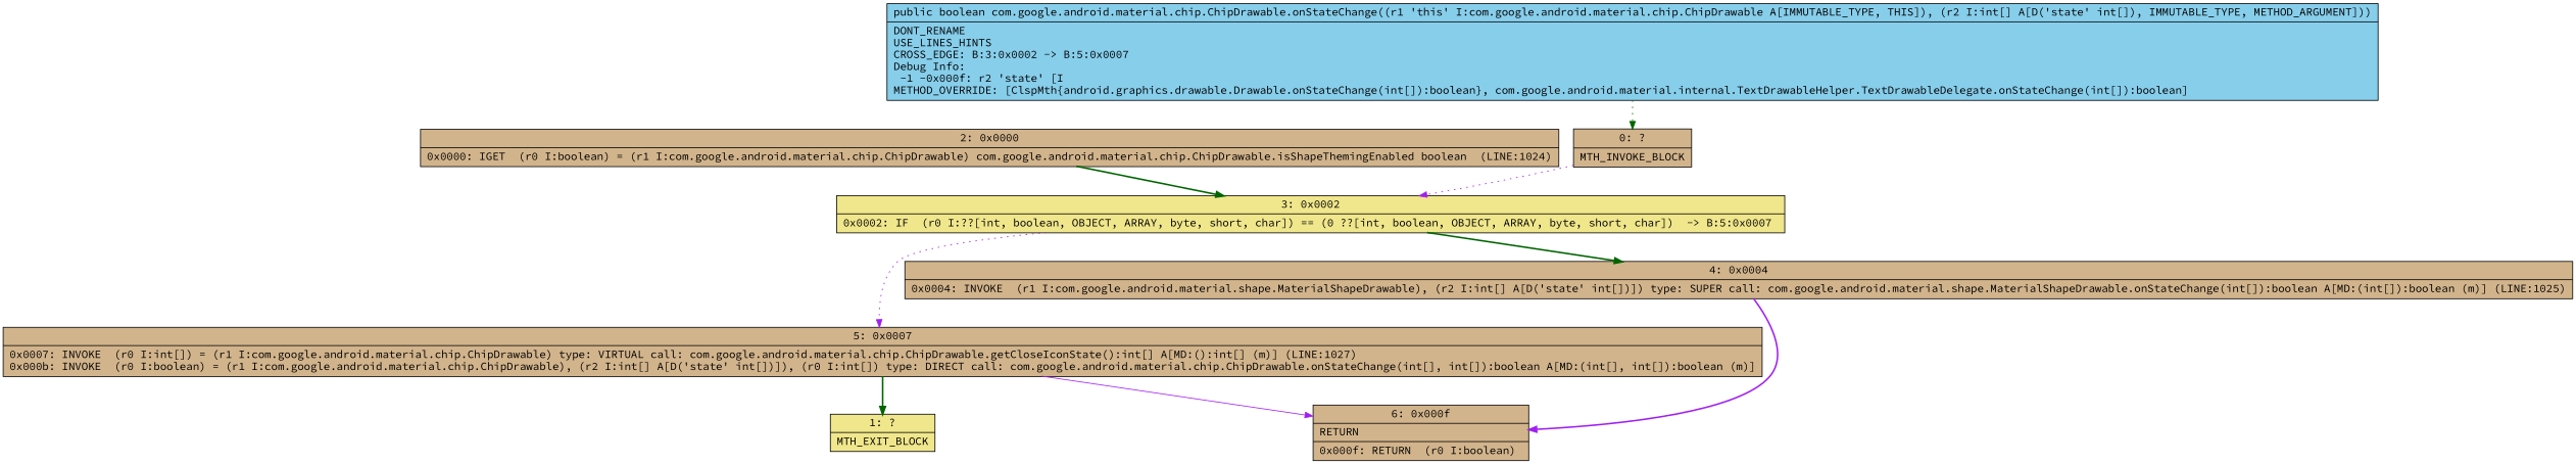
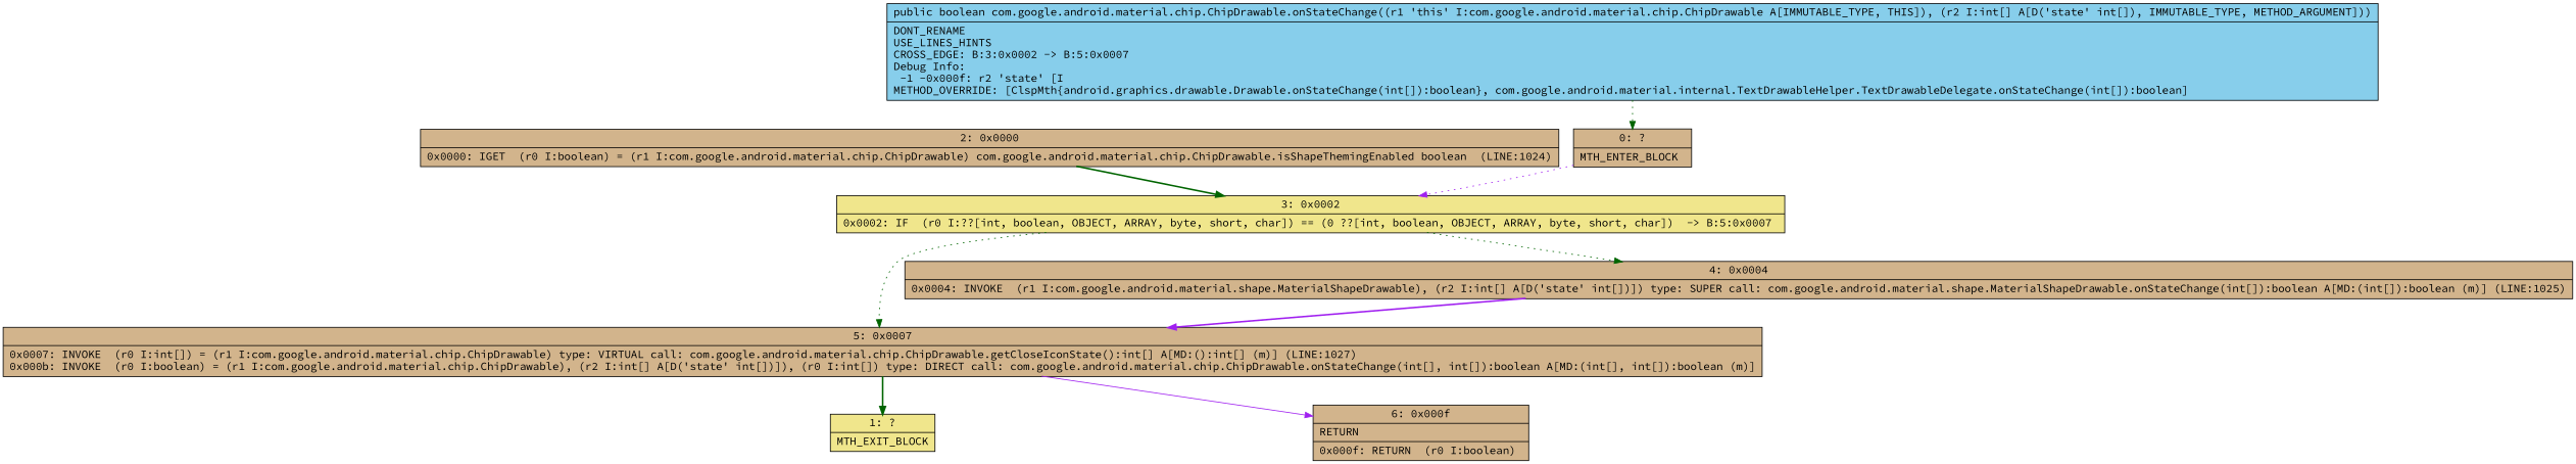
  digraph {
    fontname="Source Code Pro"
    node [fillcolor=tan fontname="Source Code Pro" shape=record style=filled]
    edge [color=purple fontname="Source Code Pro" style=dotted]
-   n1 [label="{0\:\ ?|MTH_INVOKE_BLOCK\l}"]
+   n1 [label="{0\:\ ?|MTH_ENTER_BLOCK\l}"]
    n2 [fillcolor=khaki label="{3\:\ 0x0002|0x0002: IF  (r0 I:??[int, boolean, OBJECT, ARRAY, byte, short, char]) == (0 ??[int, boolean, OBJECT, ARRAY, byte, short, char])  \-\> B:5:0x0007 \l}"]
    n3 [label="{2\:\ 0x0000|0x0000: IGET  (r0 I:boolean) = (r1 I:com.google.android.material.chip.ChipDrawable) com.google.android.material.chip.ChipDrawable.isShapeThemingEnabled boolean  (LINE:1024)\l}"]
    n4 [label="{4\:\ 0x0004|0x0004: INVOKE  (r1 I:com.google.android.material.shape.MaterialShapeDrawable), (r2 I:int[] A[D('state' int[])]) type: SUPER call: com.google.android.material.shape.MaterialShapeDrawable.onStateChange(int[]):boolean A[MD:(int[]):boolean (m)] (LINE:1025)\l}"]
    n5 [label="{5\:\ 0x0007|0x0007: INVOKE  (r0 I:int[]) = (r1 I:com.google.android.material.chip.ChipDrawable) type: VIRTUAL call: com.google.android.material.chip.ChipDrawable.getCloseIconState():int[] A[MD:():int[] (m)] (LINE:1027)\l0x000b: INVOKE  (r0 I:boolean) = (r1 I:com.google.android.material.chip.ChipDrawable), (r2 I:int[] A[D('state' int[])]), (r0 I:int[]) type: DIRECT call: com.google.android.material.chip.ChipDrawable.onStateChange(int[], int[]):boolean A[MD:(int[], int[]):boolean (m)]\l}"]
    n6 [label="{6\:\ 0x000f|RETURN\l|0x000f: RETURN  (r0 I:boolean) \l}"]
    n7 [fillcolor=khaki label="{1\:\ ?|MTH_EXIT_BLOCK\l}"]
    n8 [fillcolor=skyblue label="{public boolean com.google.android.material.chip.ChipDrawable.onStateChange((r1 'this' I:com.google.android.material.chip.ChipDrawable A[IMMUTABLE_TYPE, THIS]), (r2 I:int[] A[D('state' int[]), IMMUTABLE_TYPE, METHOD_ARGUMENT]))  | DONT_RENAME\lUSE_LINES_HINTS\lCROSS_EDGE: B:3:0x0002 \-\> B:5:0x0007\lDebug Info:\l  \-1 \-0x000f: r2 'state' [I\lMETHOD_OVERRIDE: [ClspMth\{android.graphics.drawable.Drawable.onStateChange(int[]):boolean\}, com.google.android.material.internal.TextDrawableHelper.TextDrawableDelegate.onStateChange(int[]):boolean]\l}"]
    n1 -> n2
-   n2 -> n4 [color=darkgreen style=bold]
-   n2 -> n5
+   n2 -> n4 [color=darkgreen]
+   n2 -> n5 [color=darkgreen]
    n3 -> n2 [color=darkgreen style=bold]
-   n4 -> n6 [style=bold]
+   n4 -> n5 [style=bold]
    n5 -> n6 [style=solid]
    n5 -> n7 [color=darkgreen style=bold]
    n8 -> n1 [color=darkgreen]
  }
